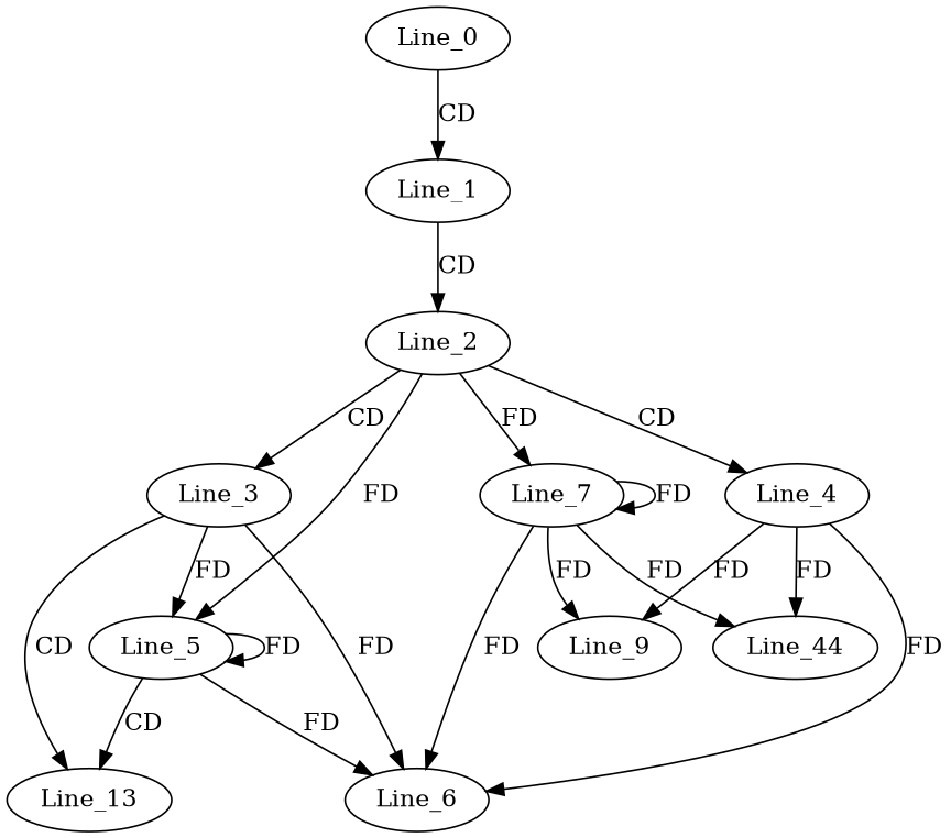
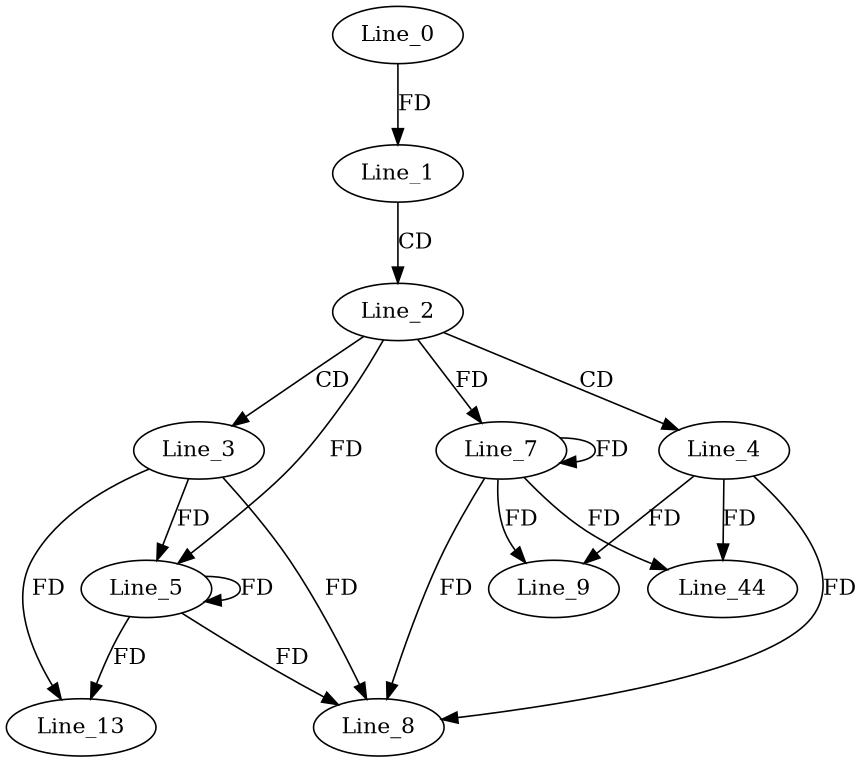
  digraph {
    Line_0
    Line_1
    Line_2
    Line_3
    Line_4
    n6 [label=Line_5]
    Line_7
-   Line_8 [label=Line_6]
+   Line_8
    Line_13
    Line_9
    n11 [label=Line_44]
-   Line_0 -> Line_1 [label=CD]
+   Line_0 -> Line_1 [label=FD]
    Line_1 -> Line_2 [label=CD]
    Line_2 -> Line_3 [label=CD]
    Line_2 -> Line_4 [label=CD]
    Line_2 -> n6 [label=FD]
    Line_2 -> Line_7 [label=FD]
    Line_3 -> n6 [label=FD]
    Line_3 -> Line_8 [label=FD]
-   Line_3 -> Line_13 [label=CD]
+   Line_3 -> Line_13 [label=FD]
    Line_4 -> Line_8 [label=FD]
    Line_4 -> Line_9 [label=FD]
    Line_4 -> n11 [label=FD]
    n6 -> n6 [label=FD]
    n6 -> Line_8 [label=FD]
-   n6 -> Line_13 [label=CD]
+   n6 -> Line_13 [label=FD]
    Line_7 -> Line_7 [label=FD]
    Line_7 -> Line_8 [label=FD]
    Line_7 -> Line_9 [label=FD]
    Line_7 -> n11 [label=FD]
  }
